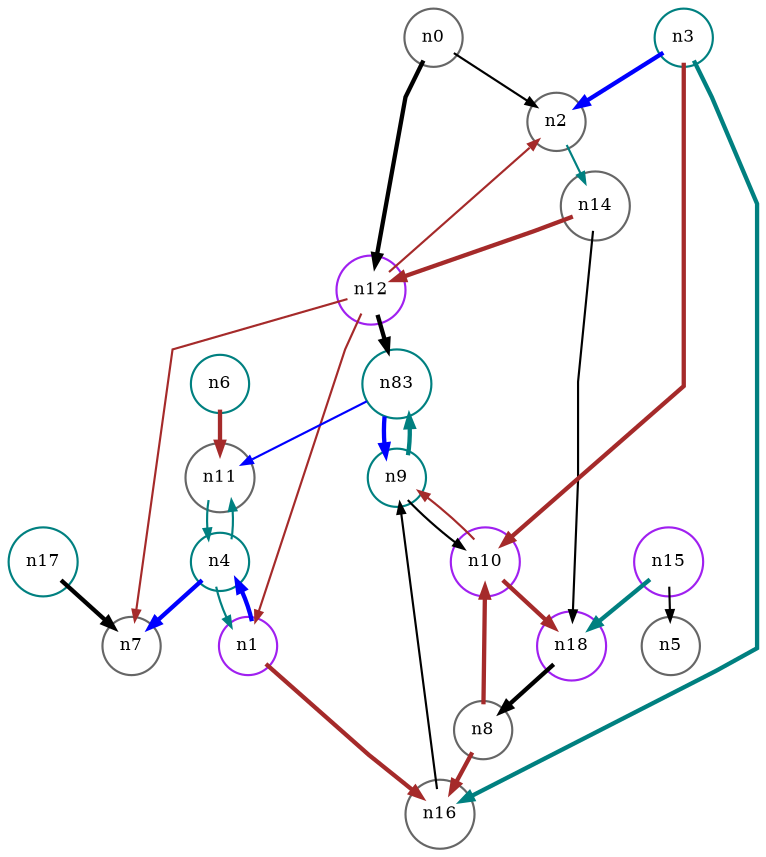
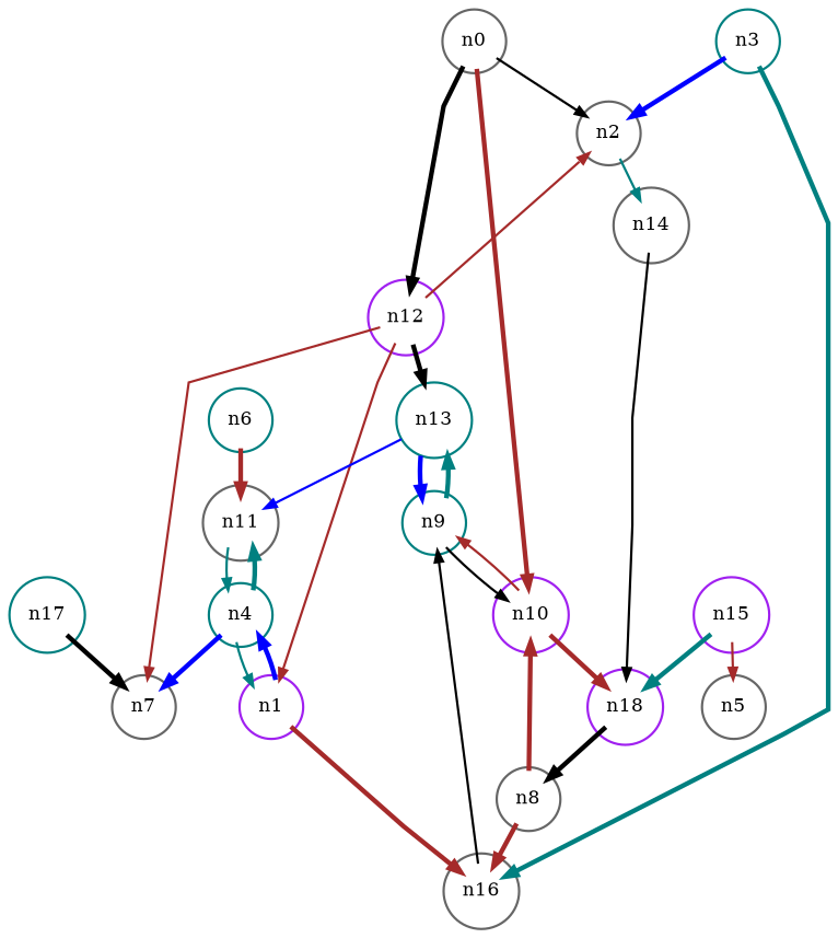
  digraph {
    fontsize=8
    nodesep=0.22
    nodesize=0.16
    ranksep=0.22
    splines=polyline
    node [color=gray40 fixedsize=shape fontsize=8 shape=circle]
    edge [arrowsize=0.5 color=brown style=bold]
    n2 [width=0.32]
    n14 [width=0.32]
    n12 [color=purple width=0.32]
    n18 [color=purple width=0.32]
    n1 [color=purple width=0.32]
    n7 [width=0.32]
-   n13 [color=teal width=0.32 label=n83]
+   n13 [color=teal width=0.32]
    n8 [width=0.32]
    n0 [width=0.32]
    n10 [color=purple width=0.32]
    n9 [color=teal width=0.32]
    n16 [width=0.32]
    n4 [color=teal width=0.32]
    n11 [width=0.32]
    n3 [color=teal width=0.32]
    n6 [color=teal width=0.32]
    n5 [width=0.32]
    n15 [color=purple width=0.32]
    n17 [color=teal width=0.32]
    n2 -> n14 [color=teal style=solid]
-   n14 -> n12
    n14 -> n18 [color=black style=solid]
    n12 -> n2 [style=solid]
    n12 -> n1 [style=solid]
    n12 -> n7 [style=solid]
    n12 -> n13 [color=black]
    n18 -> n8 [color=black]
    n1 -> n16
    n1 -> n4 [color=blue]
    n13 -> n9 [color=blue]
    n13 -> n11 [color=blue style=solid]
    n8 -> n10
    n8 -> n16
    n0 -> n2 [color=black style=solid]
    n0 -> n12 [color=black]
-   n3 -> n10
+   n0 -> n10
    n10 -> n18
    n10 -> n9 [style=solid]
    n9 -> n13 [color=teal]
    n9 -> n10 [color=black style=solid]
    n16 -> n9 [color=black style=solid]
    n4 -> n1 [color=teal style=solid]
    n4 -> n7 [color=blue]
-   n4 -> n11 [color=teal style=solid]
+   n4 -> n11 [color=teal]
    n11 -> n4 [color=teal style=solid]
    n3 -> n2 [color=blue]
    n3 -> n16 [color=teal]
    n6 -> n11
    n15 -> n18 [color=teal]
-   n15 -> n5 [color=black style=solid]
+   n15 -> n5 [style=solid]
    n17 -> n7 [color=black]
  }
